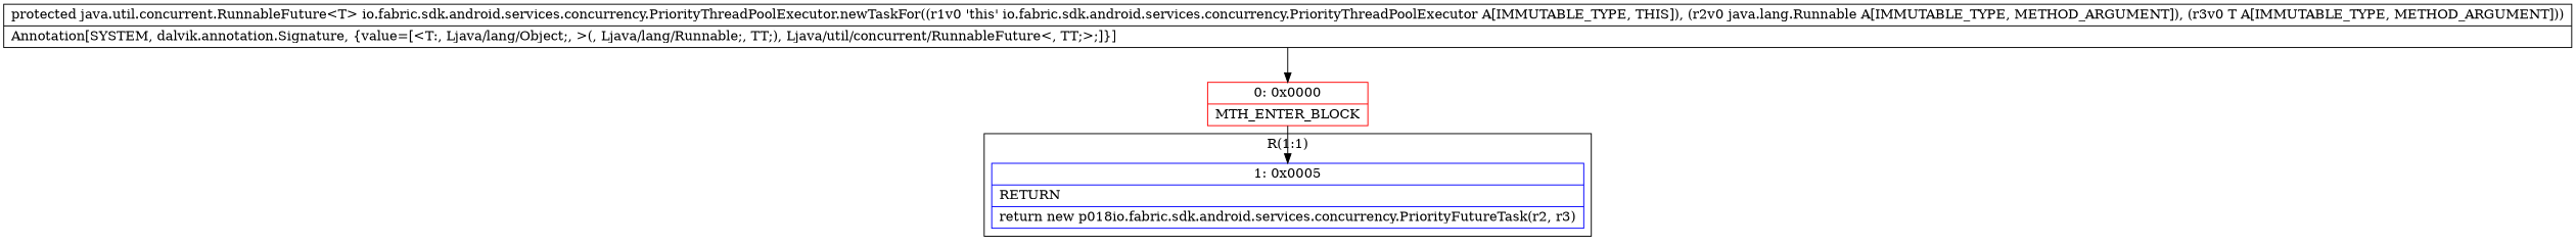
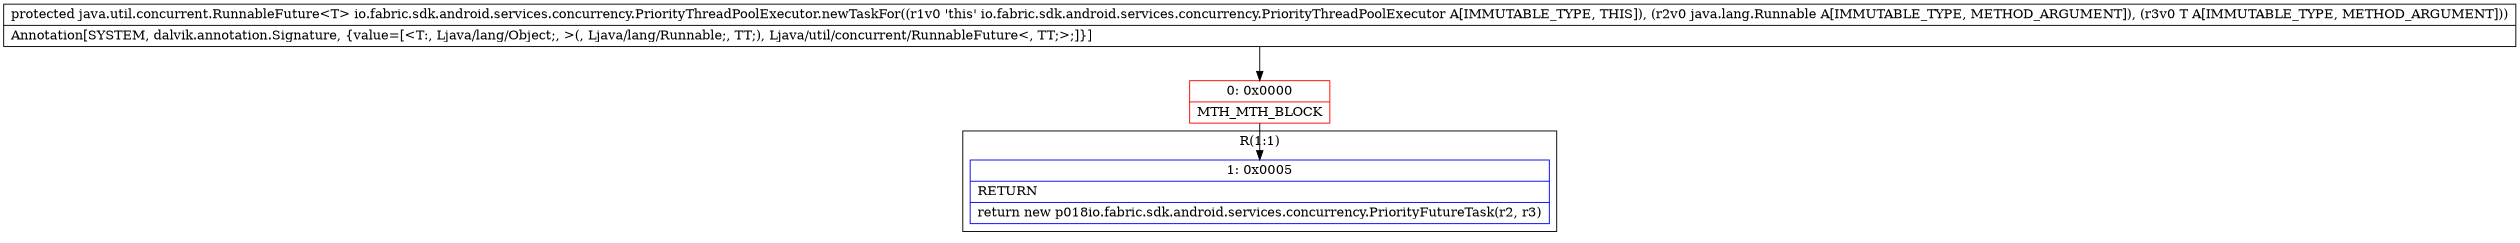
  digraph {
    node [shape=record]
    n1 [color=blue label="{1\:\ 0x0005|RETURN\l|return new p018io.fabric.sdk.android.services.concurrency.PriorityFutureTask(r2, r3)\l}"]
-   n2 [color=red label="{0\:\ 0x0000|MTH_ENTER_BLOCK\l}"]
+   n2 [color=red label="{0\:\ 0x0000|MTH_MTH_BLOCK\l}"]
    n3 [label="{protected java.util.concurrent.RunnableFuture\<T\> io.fabric.sdk.android.services.concurrency.PriorityThreadPoolExecutor.newTaskFor((r1v0 'this' io.fabric.sdk.android.services.concurrency.PriorityThreadPoolExecutor A[IMMUTABLE_TYPE, THIS]), (r2v0 java.lang.Runnable A[IMMUTABLE_TYPE, METHOD_ARGUMENT]), (r3v0 T A[IMMUTABLE_TYPE, METHOD_ARGUMENT]))  | Annotation[SYSTEM, dalvik.annotation.Signature, \{value=[\<T:, Ljava\/lang\/Object;, \>(, Ljava\/lang\/Runnable;, TT;), Ljava\/util\/concurrent\/RunnableFuture\<, TT;\>;]\}]\l}"]
    subgraph cluster_1 {
      label="R(1:1)"
      n1
    }
    n2 -> n1
    n3 -> n2
  }
